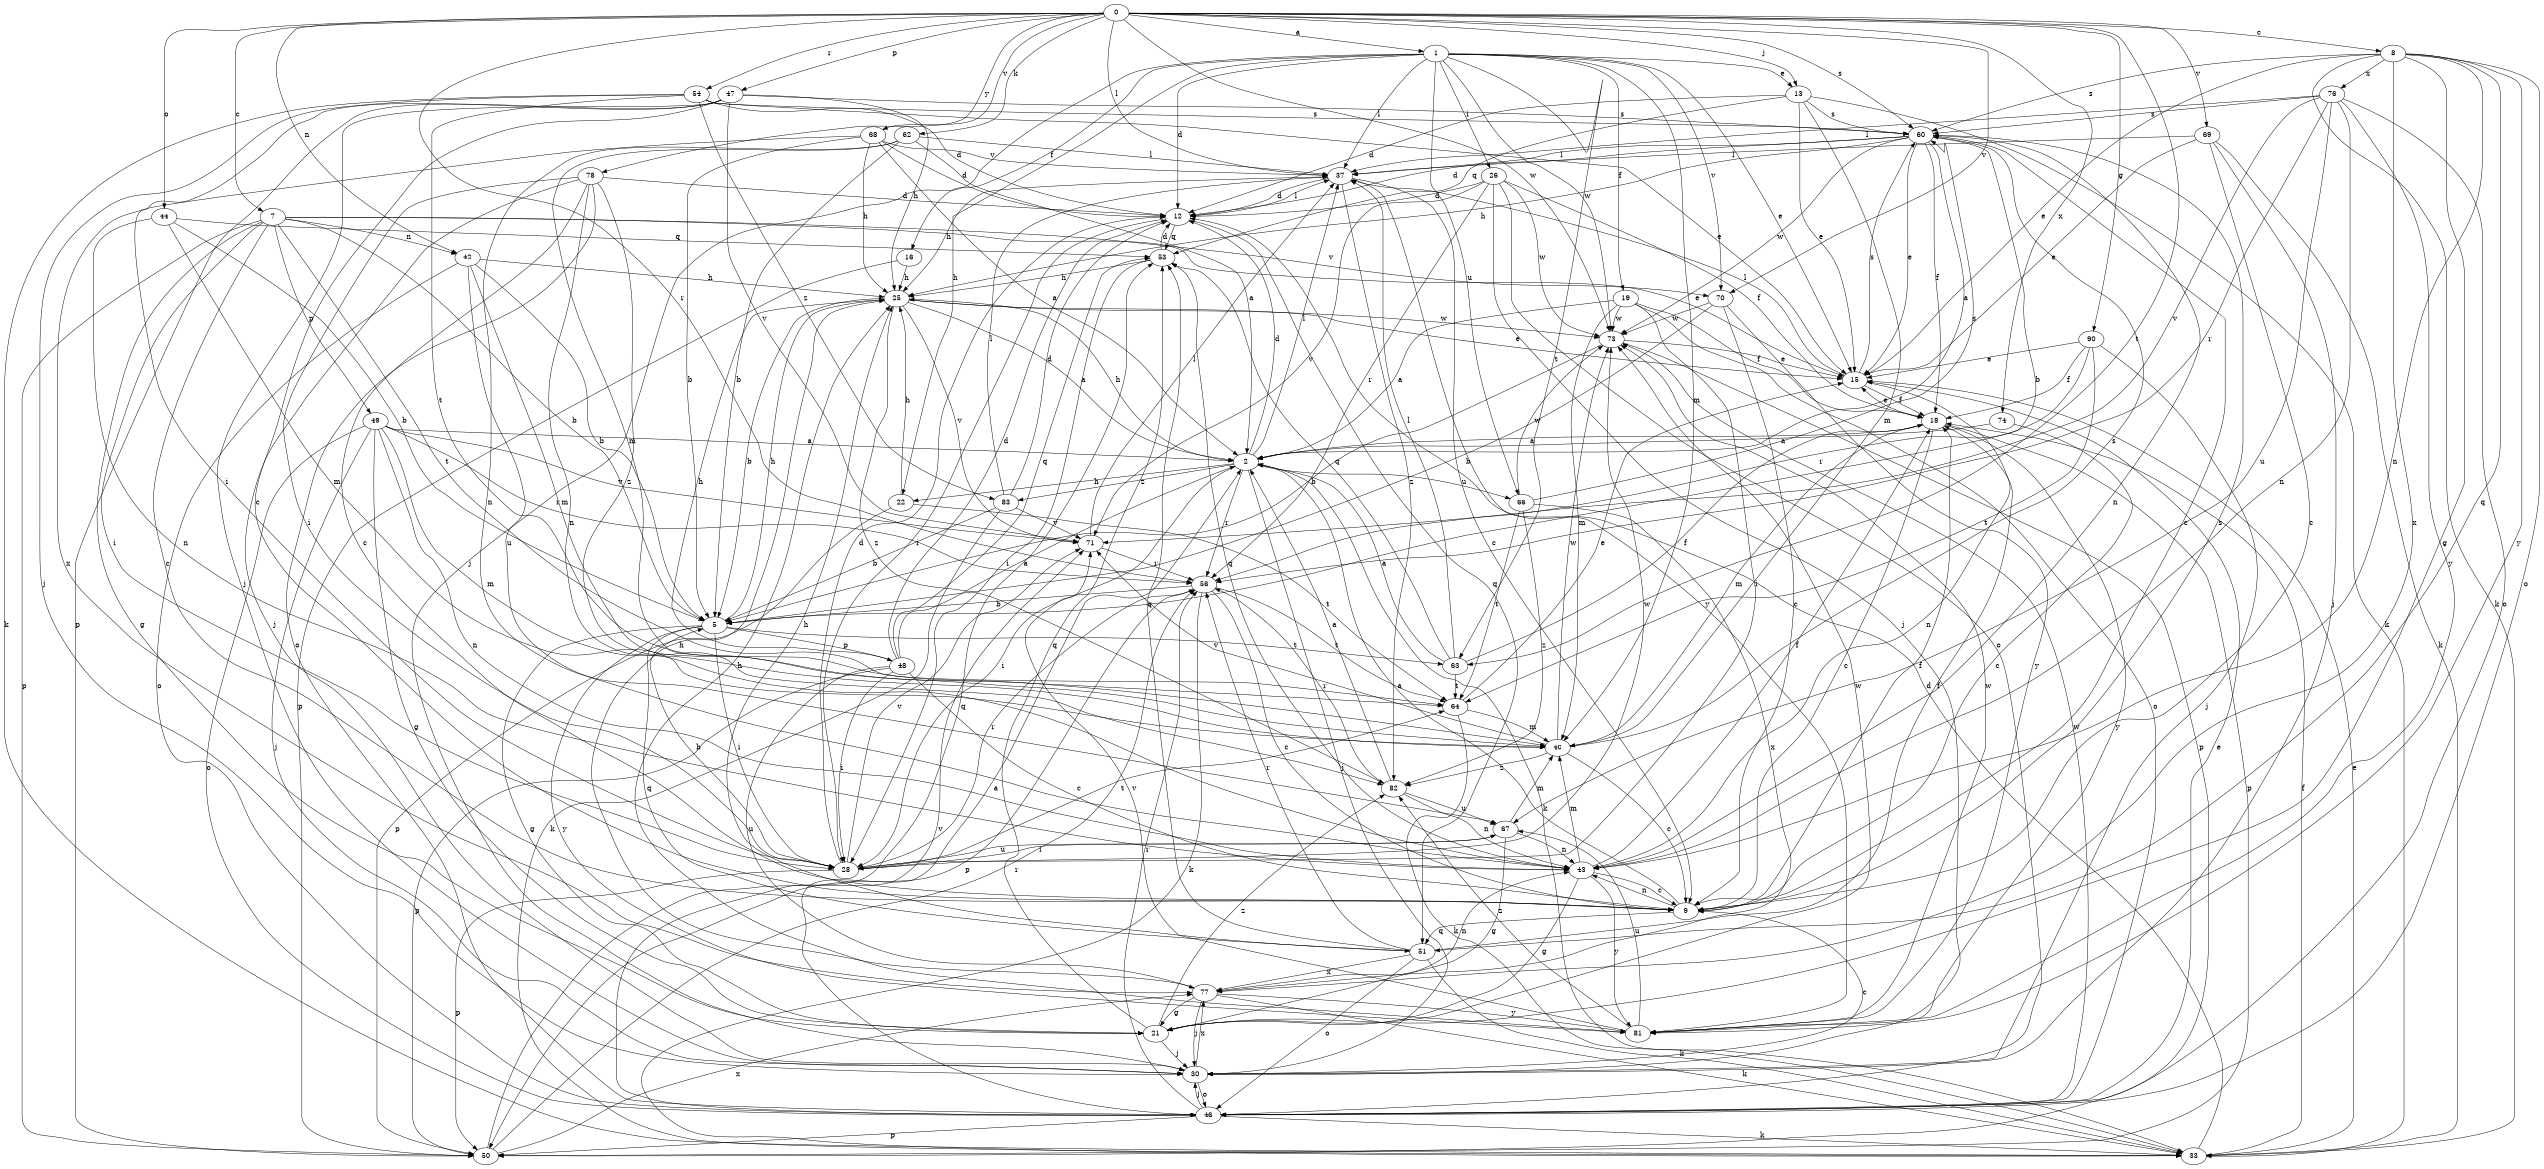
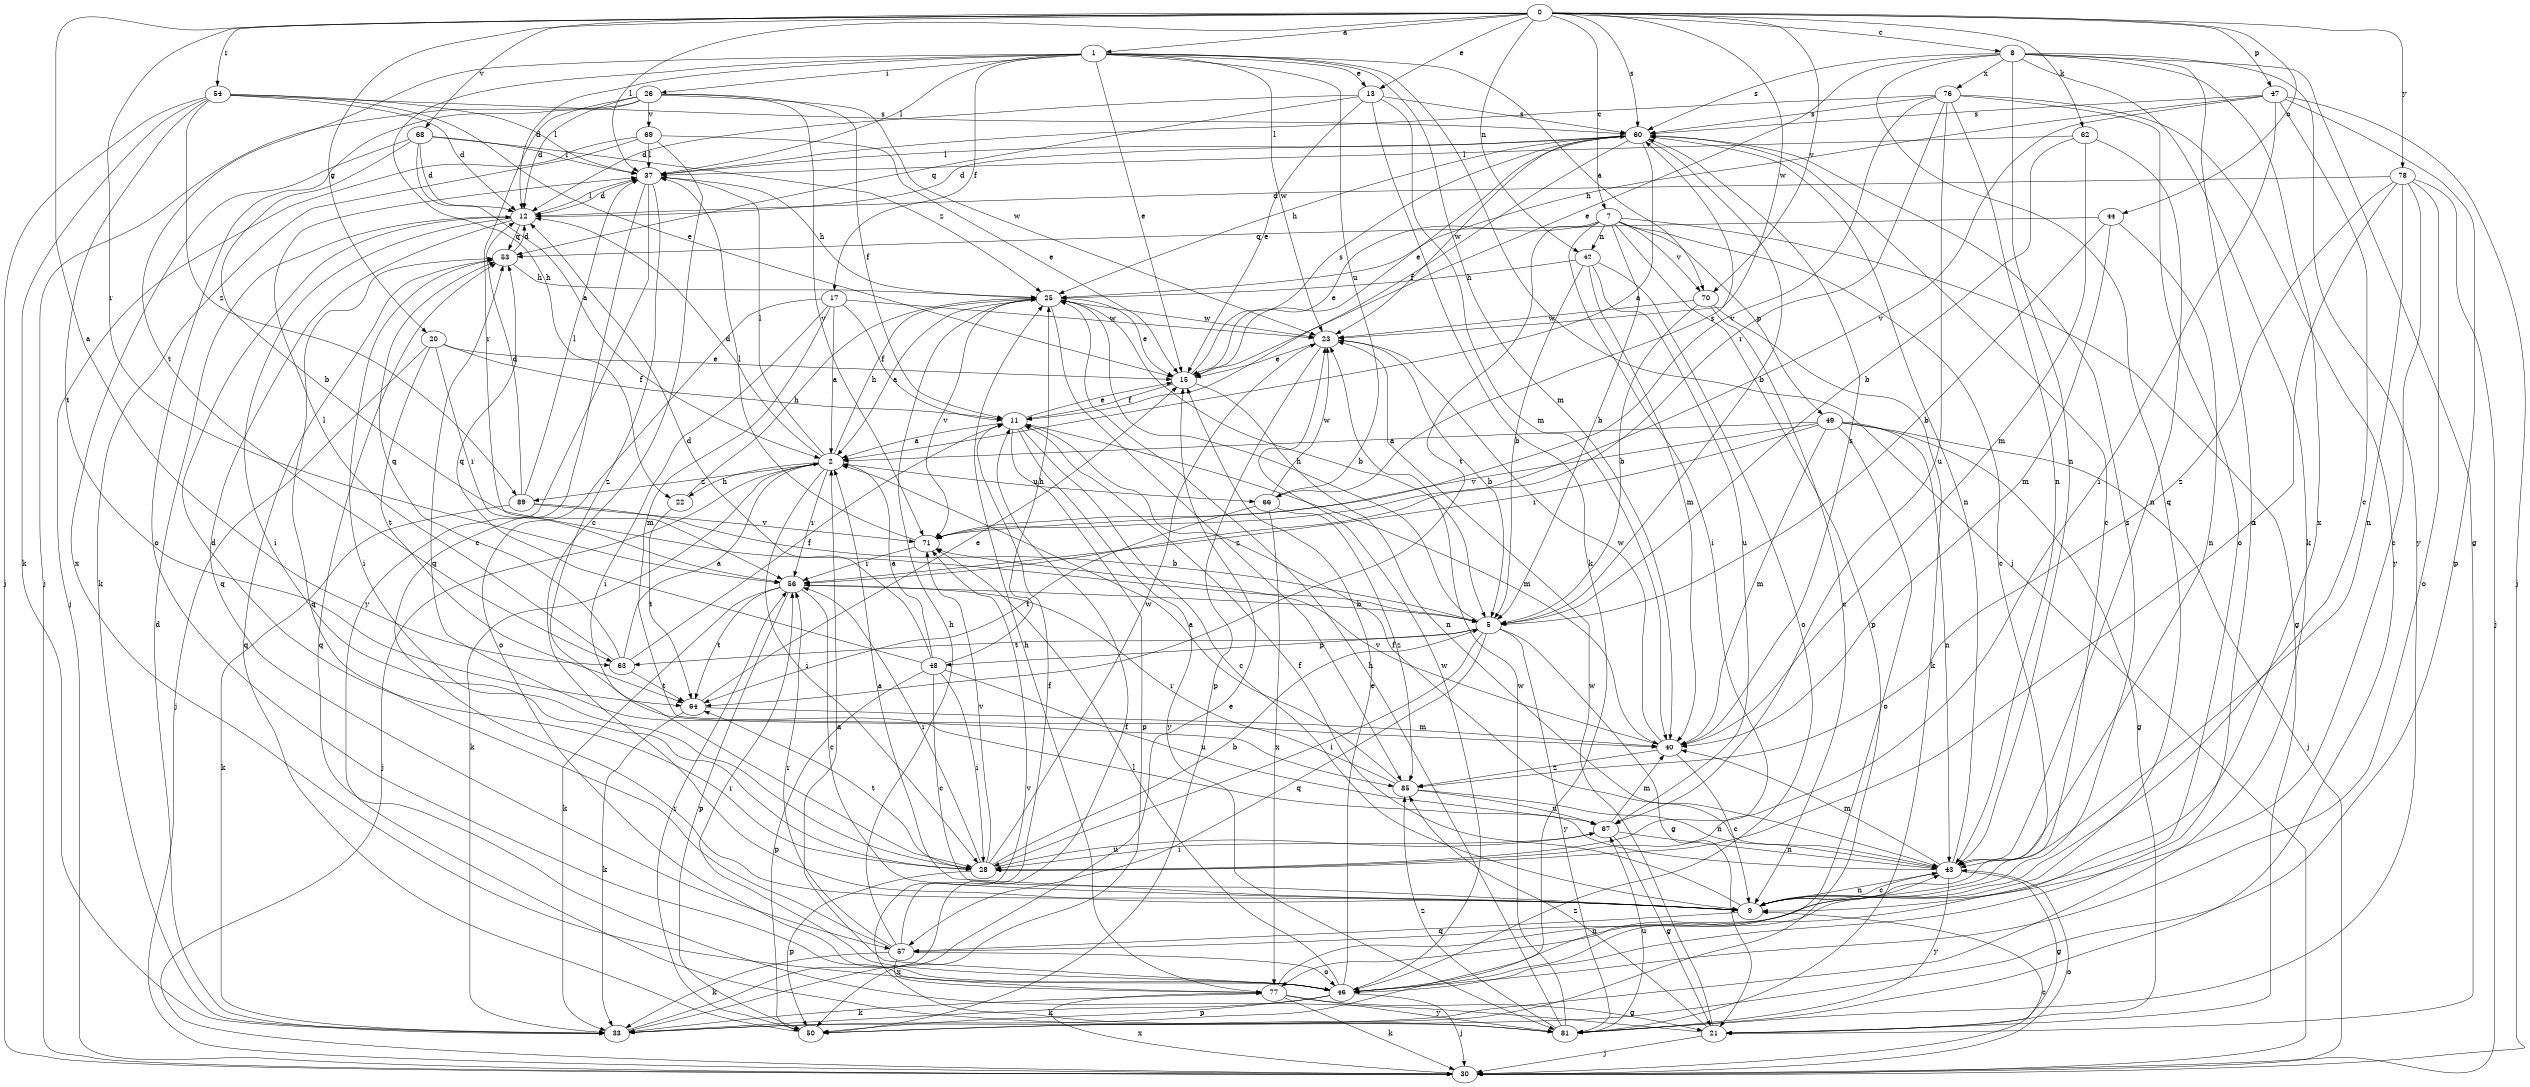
  strict digraph {
    0
    1
    7
    8
    13
-   20 [label=90]
+   20
    n7 [label=62]
    37
    42
    44
    47
    54
    56
    60
    63
    68
    69
    70
-   73
-   74
+   73 [label=23]
    78
    12
    15
-   16
-   17 [label=19]
+   17
    22
    26
    30
    40
    66
    28
    5
    21
    9
    49
    50
    64
    33
-   51
+   51 [label=57]
    81
    43
    46
    76
    77
    53
-   18
+   18 [label=11]
    2
    25
-   85 [label=82]
+   85
    67
    71
-   83
+   83 [label=89]
    48
    0 -> 1 [label=a]
    0 -> 7 [label=c]
    0 -> 8 [label=c]
-   0 -> 13 [label=j]
+   0 -> 13 [label=e]
    0 -> 20 [label=g]
    0 -> n7 [label=k]
    0 -> 37 [label=l]
    0 -> 42 [label=n]
    0 -> 44 [label=o]
    0 -> 47 [label=p]
    0 -> 54 [label=r]
    0 -> 56 [label=r]
    0 -> 60 [label=s]
-   0 -> 63 [label=t]
+   0 -> 63 [label=a]
    0 -> 68 [label=v]
-   0 -> 69 [label=v]
+   26 -> 69 [label=v]
    0 -> 70 [label=v]
    0 -> 73 [label=w]
-   0 -> 74 [label=x]
    0 -> 78 [label=y]
    1 -> 13 [label=e]
    1 -> 37 [label=l]
    1 -> 63 [label=t]
-   1 -> 70 [label=v]
+   1 -> 70 [label=a]
    1 -> 73 [label=w]
    1 -> 12 [label=d]
    1 -> 15 [label=e]
-   1 -> 16 [label=f]
    1 -> 17 [label=f]
    1 -> 22 [label=h]
    1 -> 26 [label=i]
    1 -> 30 [label=j]
    1 -> 40 [label=m]
    1 -> 66 [label=u]
    7 -> 42 [label=n]
    7 -> 70 [label=v]
    7 -> 15 [label=e]
    7 -> 28 [label=i]
    7 -> 5 [label=b]
    7 -> 21 [label=g]
    7 -> 9 [label=c]
    7 -> 49 [label=p]
    7 -> 50 [label=p]
    7 -> 64 [label=t]
    8 -> 60 [label=s]
    8 -> 15 [label=e]
    8 -> 21 [label=g]
    8 -> 33 [label=k]
    8 -> 51 [label=q]
    8 -> 81 [label=y]
    8 -> 43 [label=n]
    8 -> 46 [label=o]
    8 -> 76 [label=x]
    8 -> 77 [label=x]
    13 -> 60 [label=s]
    13 -> 12 [label=d]
    13 -> 15 [label=e]
    13 -> 40 [label=m]
    13 -> 33 [label=k]
    13 -> 53 [label=q]
    20 -> 56 [label=r]
    20 -> 15 [label=e]
    20 -> 30 [label=j]
    20 -> 64 [label=t]
    20 -> 18 [label=f]
    n7 -> 37 [label=l]
    n7 -> 40 [label=m]
    n7 -> 5 [label=b]
    n7 -> 43 [label=n]
-   n7 -> 2 [label=a]
    37 -> 12 [label=d]
    37 -> 9 [label=c]
    37 -> 81 [label=y]
    37 -> 25 [label=h]
    37 -> 85 [label=z]
    42 -> 40 [label=m]
    42 -> 5 [label=b]
    42 -> 46 [label=o]
    42 -> 25 [label=h]
    42 -> 67 [label=u]
    44 -> 40 [label=m]
    44 -> 5 [label=b]
    44 -> 43 [label=n]
    44 -> 53 [label=q]
    47 -> 60 [label=s]
    47 -> 30 [label=j]
    47 -> 28 [label=i]
    47 -> 9 [label=c]
    47 -> 50 [label=p]
    47 -> 25 [label=h]
    47 -> 71 [label=v]
-   15 -> 37 [label=l]
+   54 -> 37 [label=l]
    54 -> 60 [label=s]
    54 -> 12 [label=d]
    54 -> 15 [label=e]
    54 -> 30 [label=j]
    54 -> 64 [label=t]
    54 -> 33 [label=k]
    54 -> 83 [label=z]
    56 -> 5 [label=b]
    56 -> 9 [label=c]
    56 -> 50 [label=p]
    56 -> 64 [label=t]
    56 -> 33 [label=k]
    60 -> 37 [label=l]
    60 -> 73 [label=w]
    60 -> 12 [label=d]
    60 -> 15 [label=e]
    60 -> 5 [label=b]
    60 -> 9 [label=c]
    60 -> 18 [label=f]
    60 -> 2 [label=a]
    60 -> 25 [label=h]
    63 -> 37 [label=l]
    63 -> 64 [label=t]
    63 -> 53 [label=q]
    63 -> 18 [label=f]
    63 -> 2 [label=a]
-   68 -> 37 [label=v]
+   68 -> 37 [label=l]
    68 -> 12 [label=d]
    68 -> 5 [label=b]
    68 -> 77 [label=x]
    68 -> 2 [label=a]
-   68 -> 25 [label=h]
+   68 -> 25 [label=z]
    69 -> 37 [label=l]
    69 -> 15 [label=e]
    69 -> 30 [label=j]
    69 -> 9 [label=c]
    69 -> 33 [label=k]
    70 -> 73 [label=w]
    70 -> 5 [label=b]
    70 -> 9 [label=c]
-   70 -> 81 [label=y]
+   70 -> 81 [label=k]
    73 -> 15 [label=e]
    73 -> 5 [label=b]
    73 -> 50 [label=p]
-   74 -> 9 [label=c]
-   74 -> 2 [label=a]
    78 -> 12 [label=d]
    78 -> 30 [label=j]
    78 -> 28 [label=i]
    78 -> 9 [label=c]
    78 -> 43 [label=n]
    78 -> 46 [label=o]
    78 -> 85 [label=z]
    12 -> 37 [label=l]
    12 -> 28 [label=i]
    12 -> 51 [label=q]
    12 -> 53 [label=q]
    15 -> 60 [label=s]
    15 -> 43 [label=n]
    15 -> 18 [label=f]
-   16 -> 50 [label=p]
-   16 -> 25 [label=h]
    17 -> 73 [label=w]
    17 -> 40 [label=m]
    17 -> 28 [label=i]
    17 -> 46 [label=o]
    17 -> 18 [label=f]
    17 -> 2 [label=a]
-   22 -> 50 [label=p]
    22 -> 64 [label=t]
    22 -> 25 [label=h]
    26 -> 56 [label=r]
    26 -> 73 [label=w]
    26 -> 12 [label=d]
    26 -> 30 [label=j]
    26 -> 46 [label=o]
    26 -> 18 [label=f]
    26 -> 71 [label=v]
    30 -> 9 [label=c]
-   30 -> 46 [label=o]
+   30 -> 43 [label=o]
    30 -> 77 [label=x]
    40 -> 60 [label=s]
    40 -> 73 [label=w]
    40 -> 9 [label=c]
    40 -> 85 [label=z]
    40 -> 71 [label=v]
    66 -> 60 [label=s]
    66 -> 73 [label=w]
    66 -> 64 [label=t]
    66 -> 77 [label=x]
    66 -> 85 [label=z]
    28 -> 56 [label=r]
    28 -> 73 [label=w]
    28 -> 12 [label=d]
    28 -> 5 [label=b]
    28 -> 50 [label=p]
    28 -> 64 [label=t]
    28 -> 67 [label=u]
    28 -> 71 [label=v]
    5 -> 63 [label=t]
    5 -> 28 [label=i]
    5 -> 21 [label=g]
    5 -> 51 [label=q]
    5 -> 81 [label=y]
    5 -> 25 [label=h]
    5 -> 48 [label=p]
    21 -> 73 [label=w]
    21 -> 30 [label=j]
    21 -> 53 [label=q]
    21 -> 85 [label=z]
    9 -> 60 [label=s]
    9 -> 51 [label=q]
    9 -> 43 [label=n]
    9 -> 18 [label=f]
    9 -> 2 [label=a]
    49 -> 56 [label=r]
    49 -> 30 [label=j]
    49 -> 40 [label=m]
    49 -> 21 [label=g]
    49 -> 43 [label=n]
    49 -> 46 [label=o]
    49 -> 2 [label=a]
    49 -> 71 [label=v]
    50 -> 56 [label=r]
-   50 -> 77 [label=x]
    50 -> 53 [label=q]
    64 -> 15 [label=e]
    64 -> 40 [label=m]
    64 -> 33 [label=k]
-   33 -> 12 [label=d]
+   12 -> 33 [label=d]
    33 -> 15 [label=e]
    33 -> 18 [label=f]
    51 -> 56 [label=r]
    51 -> 33 [label=k]
    51 -> 46 [label=o]
    51 -> 77 [label=x]
    51 -> 53 [label=q]
    51 -> 18 [label=f]
    51 -> 25 [label=h]
    81 -> 73 [label=w]
    81 -> 25 [label=h]
    81 -> 85 [label=z]
    81 -> 67 [label=u]
    81 -> 71 [label=v]
    43 -> 60 [label=n]
    43 -> 40 [label=m]
    43 -> 21 [label=g]
    43 -> 9 [label=c]
    43 -> 81 [label=y]
    43 -> 53 [label=q]
    43 -> 18 [label=f]
    46 -> 56 [label=r]
    46 -> 73 [label=w]
    46 -> 15 [label=e]
    46 -> 30 [label=j]
    46 -> 50 [label=p]
    46 -> 33 [label=k]
    46 -> 2 [label=a]
-   46 -> 71 [label=v]
+   46 -> 71 [label=l]
    76 -> 37 [label=l]
    76 -> 56 [label=r]
    76 -> 60 [label=s]
    76 -> 81 [label=y]
    76 -> 43 [label=n]
    76 -> 46 [label=o]
    76 -> 67 [label=u]
    76 -> 71 [label=v]
-   77 -> 30 [label=j]
+   77 -> 30 [label=k]
    77 -> 21 [label=g]
    77 -> 33 [label=k]
    77 -> 81 [label=y]
    77 -> 43 [label=n]
    77 -> 25 [label=h]
    53 -> 12 [label=d]
    53 -> 28 [label=i]
    53 -> 25 [label=h]
    18 -> 15 [label=e]
    18 -> 40 [label=m]
    18 -> 9 [label=c]
    18 -> 50 [label=p]
    18 -> 81 [label=y]
    18 -> 2 [label=a]
    2 -> 37 [label=l]
    2 -> 56 [label=r]
    2 -> 12 [label=d]
    2 -> 22 [label=h]
    2 -> 30 [label=j]
    2 -> 66 [label=u]
    2 -> 28 [label=i]
    2 -> 33 [label=k]
    2 -> 25 [label=h]
    2 -> 83 [label=z]
    25 -> 73 [label=w]
    25 -> 15 [label=e]
    25 -> 5 [label=b]
    25 -> 2 [label=a]
    25 -> 85 [label=z]
    25 -> 71 [label=v]
    85 -> 56 [label=r]
    85 -> 43 [label=n]
    85 -> 2 [label=a]
    85 -> 67 [label=u]
    67 -> 40 [label=m]
    67 -> 28 [label=i]
    67 -> 21 [label=g]
    67 -> 43 [label=n]
    71 -> 37 [label=l]
    71 -> 56 [label=r]
    83 -> 37 [label=l]
    83 -> 12 [label=d]
    83 -> 5 [label=b]
    83 -> 33 [label=k]
    83 -> 71 [label=v]
    48 -> 12 [label=d]
    48 -> 28 [label=i]
    48 -> 9 [label=c]
    48 -> 50 [label=p]
    48 -> 53 [label=q]
    48 -> 2 [label=a]
    48 -> 25 [label=h]
-   48 -> 77 [label=u]
+   48 -> 67 [label=u]
  }
